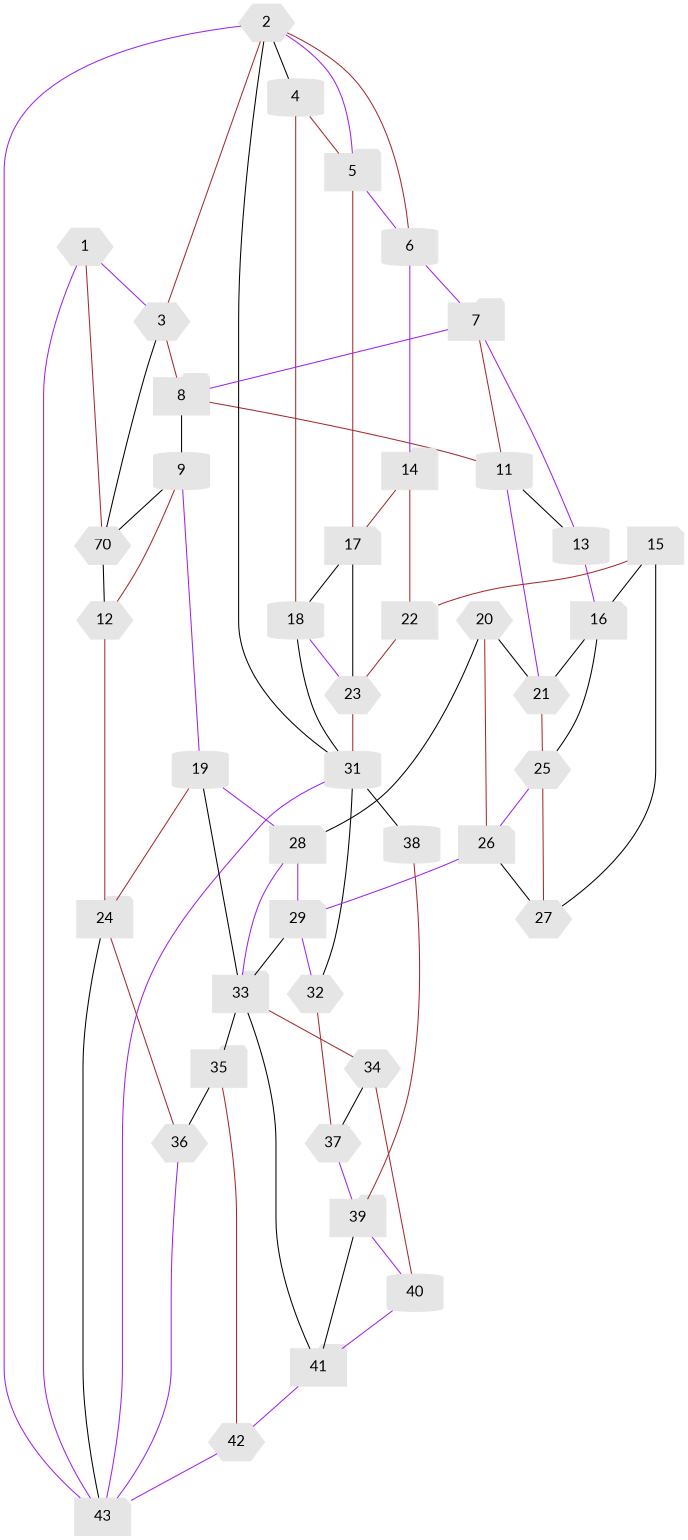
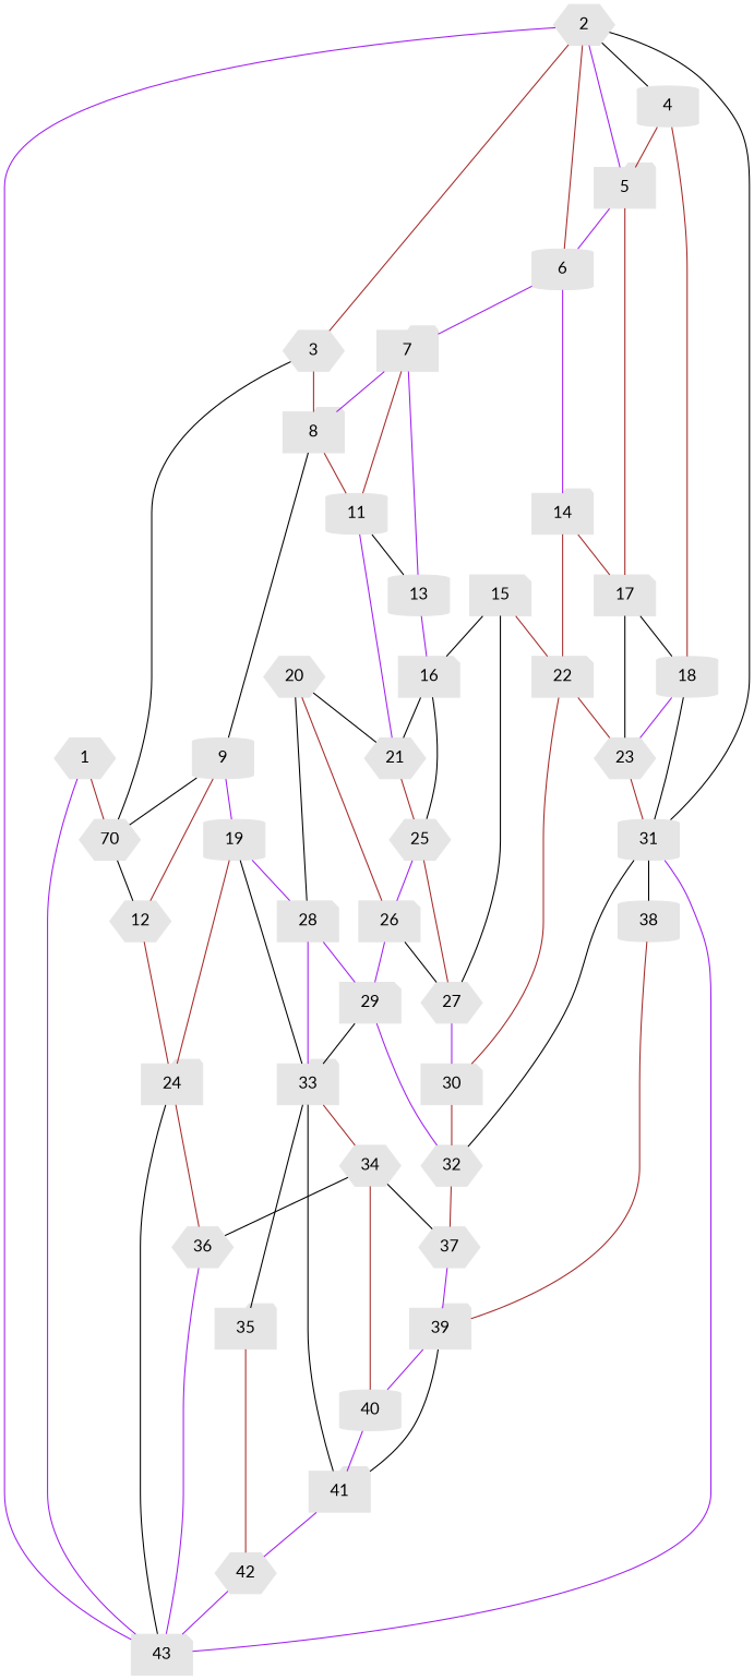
  graph {
    fontname=Lato
    node [color=gray90 fontname=Lato shape=hexagon style=filled]
    edge [color=brown fontname=Lato weight=1.0]
    1
    3
    n3 [label=70]
    43 [shape=note]
    8 [shape=folder]
    12
    2
    4 [shape=cylinder]
    5 [shape=folder]
    6 [shape=cylinder]
    31 [shape=cylinder]
    18 [shape=cylinder]
    17 [shape=note]
    7 [shape=folder]
    14 [shape=folder]
    32
    38 [shape=cylinder]
    11 [shape=cylinder]
    9 [shape=cylinder]
    23
    13 [shape=cylinder]
    22 [shape=note]
    21
    16 [shape=note]
    19 [shape=cylinder]
    24 [shape=folder]
    28 [shape=note]
    33 [shape=folder]
    25
    36
+   30 [shape=note]
    15 [shape=note]
    27
    26 [shape=note]
    29 [shape=note]
    34
    35 [shape=folder]
    41 [shape=folder]
    20
    37
    39 [shape=folder]
    40 [shape=cylinder]
    42
-   1 -- 3 [color=purple]
    1 -- n3
    1 -- 43 [color=purple]
    3 -- n3 [color=black]
    3 -- 8
    n3 -- 12 [color=black]
    8 -- 11
    8 -- 9 [color=black]
    12 -- 24
    2 -- 3
    2 -- 43 [color=purple]
    2 -- 4 [color=black]
    2 -- 5 [color=purple]
    2 -- 6
    2 -- 31 [color=black]
    4 -- 5
    4 -- 18
    5 -- 6 [color=purple]
    5 -- 17
    6 -- 7 [color=purple]
    6 -- 14 [color=purple]
    31 -- 43 [color=purple]
    31 -- 32 [color=black]
    31 -- 38 [color=black weight=2.0]
    18 -- 31 [color=black]
    18 -- 23 [color=purple]
    17 -- 18 [color=black]
    17 -- 23 [color=black]
    7 -- 8 [color=purple]
    7 -- 11
    7 -- 13 [color=purple]
    14 -- 17
    14 -- 22
    32 -- 37 [weight=2.0]
    38 -- 39
    11 -- 13 [color=black]
    11 -- 21 [color=purple]
    9 -- n3 [color=black]
    9 -- 12
    9 -- 19 [color=purple]
    23 -- 31
    13 -- 16 [color=purple]
    22 -- 23
+   22 -- 30
    21 -- 25
    16 -- 21 [color=black]
    16 -- 25 [color=black]
    19 -- 24
    19 -- 28 [color=purple]
    19 -- 33 [color=black]
    24 -- 43 [color=black]
    24 -- 36
    28 -- 33 [color=purple]
    28 -- 29 [color=purple]
    33 -- 34
    33 -- 35 [color=black]
    33 -- 41 [color=black]
    25 -- 27
    25 -- 26 [color=purple]
    36 -- 43 [color=purple]
+   30 -- 32 [weight=2.0]
    15 -- 22
    15 -- 16 [color=black]
    15 -- 27 [color=black]
+   27 -- 30 [color=purple]
    26 -- 27 [color=black]
    26 -- 29 [color=purple]
    29 -- 32 [color=purple]
    29 -- 33 [color=black]
    34 -- 37 [color=black]
    34 -- 40 [weight=2.0]
-   35 -- 36 [color=black]
+   34 -- 36 [color=black]
    35 -- 42
    41 -- 42 [color=purple]
    20 -- 21 [color=black]
    20 -- 28 [color=black]
    20 -- 26
    37 -- 39 [color=purple]
    39 -- 41 [color=black]
    39 -- 40 [color=purple]
    40 -- 41 [color=purple]
    42 -- 43 [color=purple]
  }
